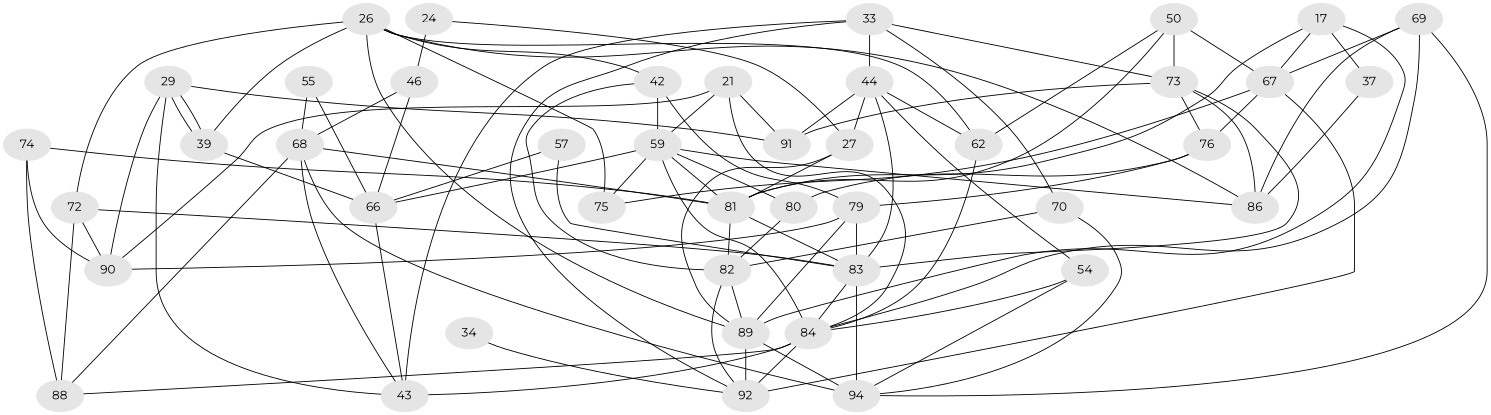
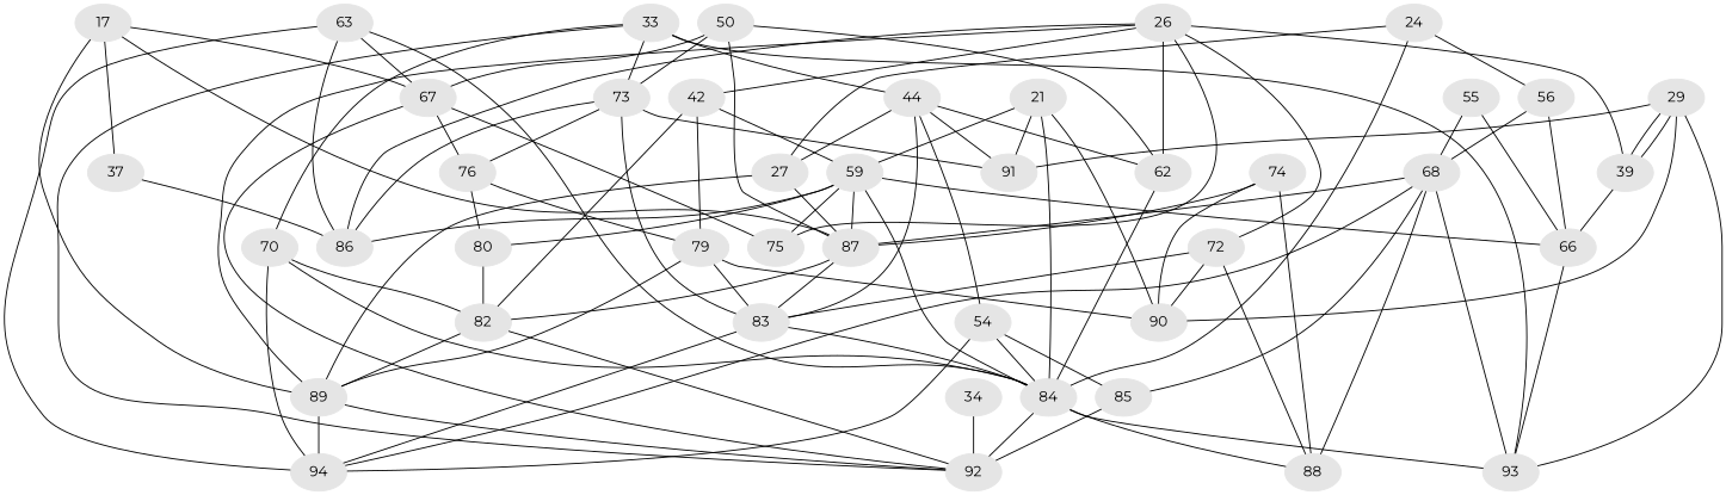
  graph {
    fontname=Montserrat
    node [color=gray90 fontname=Montserrat style=filled]
    edge [fontname=Montserrat]
    17
    37
    67
-   81 [super="+49"]
+   81 [super="+49" label=87]
    89 [super="+38+77"]
    86
    76 [super="+11"]
    75
    92 [super="+13+87"]
    82 [super="+64"]
    83 [super="+71"]
    94 [super="+15+58"]
-   93 [super="+53" label=43]
+   93 [super="+53"]
    79 [super="+43"]
    80 [super="+8"]
    84 [super="+23+52+27"]
    21
    90 [super="+36"]
    91 [super="+78"]
    59 [super="+5"]
    88 [super="+3"]
    n22 [label=27 super="+4"]
    24
-   56 [super="+40" label=46]
+   56 [super="+40"]
    n25 [label=66 super="+32+48"]
    68 [super="+61"]
    26 [super="+22"]
    39
    42
    62
    72
    34
    29
    33 [super="+25"]
    44 [super="+9"]
    70 [super="+66"]
    73 [super="+28+65"]
    54
+   85 [super="+69"]
    50 [super="+18"]
-   57 [super="+10"]
    55
-   63 [label=69]
+   63
    74
    17 -- 37
    17 -- 67
    17 -- 81
    17 -- 89
    37 -- 86
    67 -- 76
    67 -- 75
    67 -- 92
    81 -- 82
    81 -- 83
    89 -- 92 [weight=2]
    89 -- 94 [weight=3]
    76 -- 79
    76 -- 80
    82 -- 89
    82 -- 92
    83 -- 94 [weight=2]
    83 -- 84
    79 -- 89
    79 -- 83
    79 -- 90
    80 -- 82
    84 -- 92 [weight=3]
    84 -- 93 [weight=3]
    84 -- 88
    21 -- 84
    21 -- 90
    21 -- 91
    21 -- 59
    59 -- 81 [weight=2]
    59 -- 86
    59 -- 75
    59 -- 80
    59 -- 84
    59 -- n25 [weight=2]
    n22 -- 81
    n22 -- 89
+   24 -- 84 [weight=2]
    24 -- n22
    24 -- 56 [weight=2]
    56 -- n25 [weight=2]
    56 -- 68
    n25 -- 93 [weight=2]
    68 -- 81
    68 -- 94
    68 -- 93
    68 -- 88
+   68 -- 85 [weight=2]
    26 -- 89 [weight=2]
    26 -- 86
    26 -- 75
    26 -- 39
    26 -- 42
    26 -- 62
    26 -- 72 [weight=2]
    39 -- n25
    42 -- 82
    42 -- 79
    42 -- 59
    62 -- 84
    72 -- 83
    72 -- 90
    72 -- 88 [weight=2]
    34 -- 92
    29 -- 93 [weight=2]
    29 -- 90
    29 -- 91
    29 -- 39
    29 -- 39
    33 -- 92
    33 -- 93 [weight=2]
    33 -- 44 [weight=2]
    33 -- 70
    33 -- 73
    44 -- 83
    44 -- 91
    44 -- n22
    44 -- 62
    44 -- 54
    70 -- 82 [weight=2]
    70 -- 94 [weight=2]
+   70 -- 84
    73 -- 86
    73 -- 76
    73 -- 83
    73 -- 91 [weight=2]
    54 -- 94
    54 -- 84
+   54 -- 85
+   85 -- 92 [weight=2]
    50 -- 67 [weight=2]
    50 -- 81
    50 -- 62
    50 -- 73
-   57 -- 83 [weight=2]
-   57 -- n25 [weight=2]
    55 -- n25
    55 -- 68
    63 -- 67
    63 -- 86
    63 -- 94
    63 -- 84
    74 -- 81
    74 -- 90
    74 -- 88
  }
